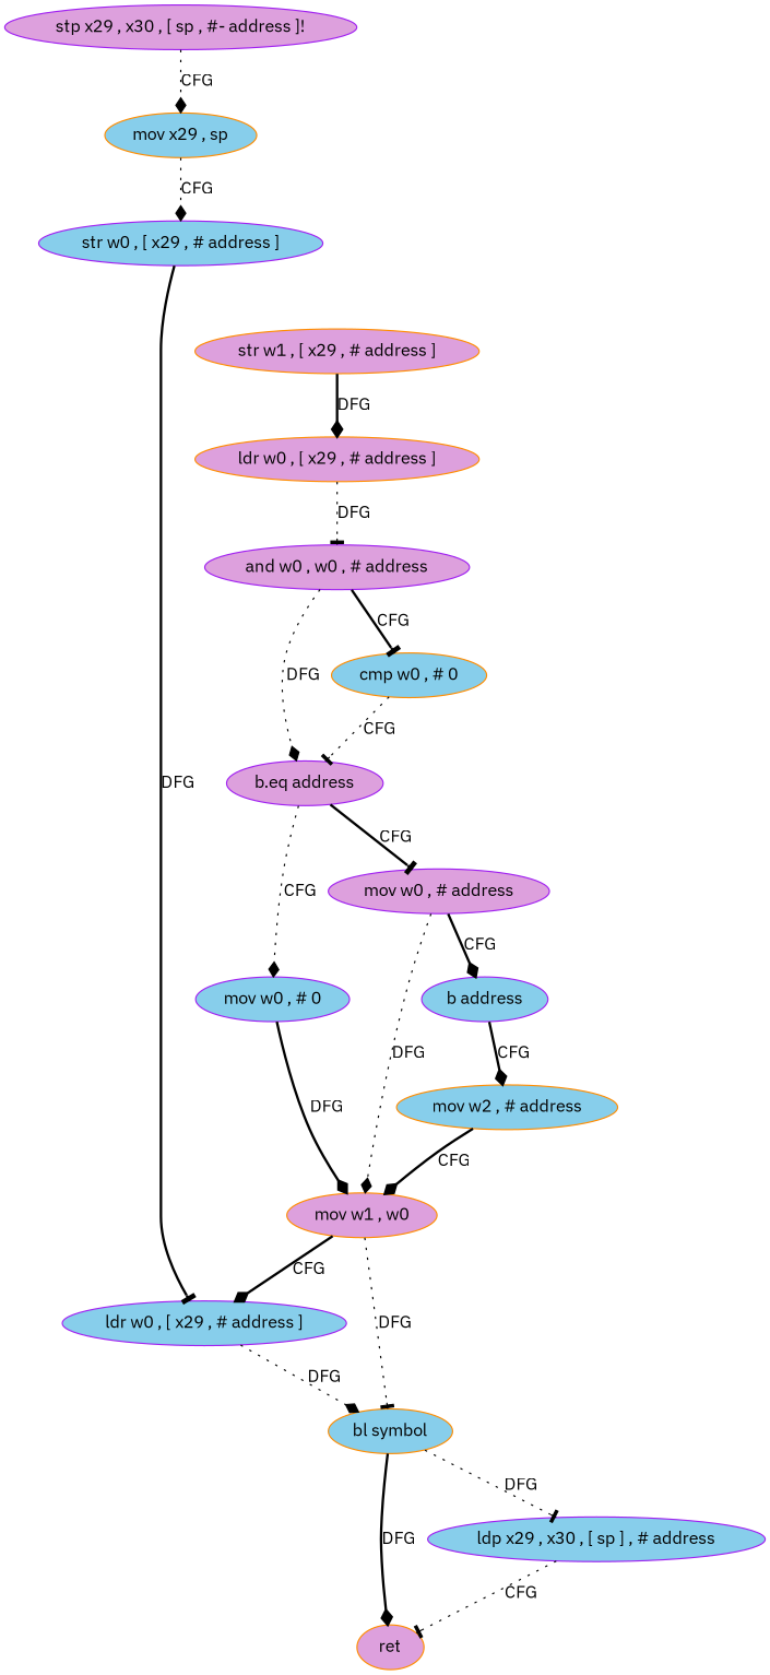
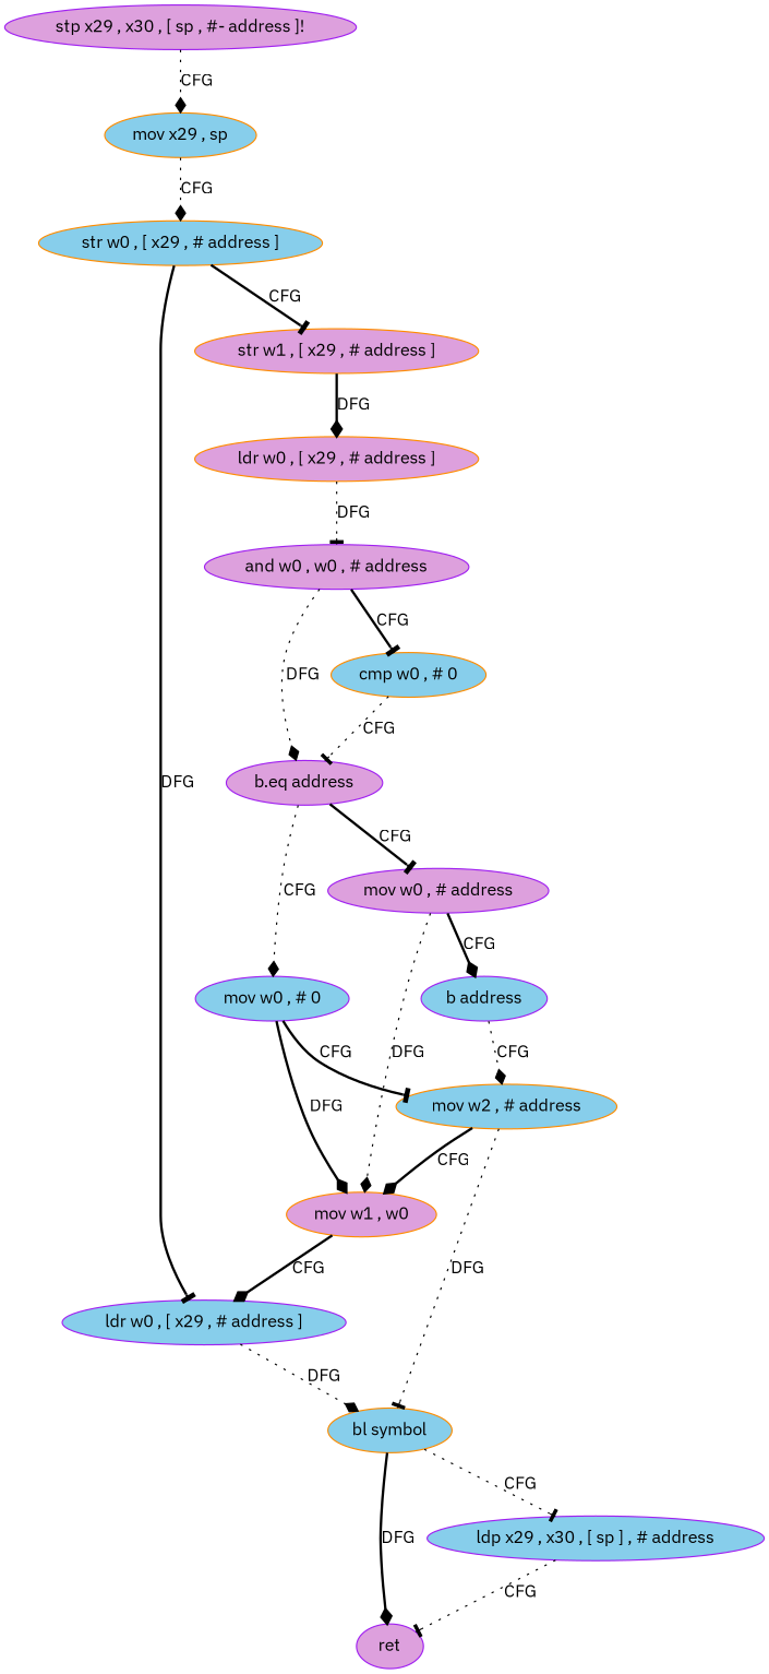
  digraph {
    fontname="IBM Plex Sans"
    node [color=purple fillcolor=skyblue fontname="IBM Plex Sans" style=filled]
    edge [arrowhead=diamond fontname="IBM Plex Sans" style=bold]
    n1 [fillcolor=plum label="stp x29 , x30 , [ sp , #- address ]!"]
    n2 [color=darkorange label="mov x29 , sp"]
-   n3 [label="str w0 , [ x29 , # address ]"]
+   n3 [color=darkorange label="str w0 , [ x29 , # address ]"]
    n4 [color=darkorange fillcolor=plum label="str w1 , [ x29 , # address ]"]
    n5 [label="ldr w0 , [ x29 , # address ]"]
    n6 [color=darkorange fillcolor=plum label="ldr w0 , [ x29 , # address ]"]
    n7 [color=darkorange label="bl symbol"]
    n8 [fillcolor=plum label="and w0 , w0 , # address"]
    n9 [color=darkorange label="cmp w0 , # 0"]
    n10 [fillcolor=plum label="b.eq address"]
    n11 [label="mov w0 , # 0"]
    n12 [fillcolor=plum label="mov w0 , # address"]
    n13 [color=darkorange label="mov w2 , # address"]
    n14 [color=darkorange fillcolor=plum label="mov w1 , w0"]
    n15 [label="b address"]
    n16 [label="ldp x29 , x30 , [ sp ] , # address"]
-   n17 [color=darkorange fillcolor=plum label=ret]
+   n17 [fillcolor=plum label=ret]
    n1 -> n2 [label=CFG style=dotted]
    n2 -> n3 [label=CFG style=dotted]
+   n3 -> n4 [arrowhead=tee label=CFG]
    n3 -> n5 [arrowhead=tee label=DFG]
    n4 -> n6 [label=DFG]
    n5 -> n7 [label=DFG style=dotted]
    n6 -> n8 [arrowhead=tee label=DFG style=dotted]
-   n7 -> n16 [arrowhead=tee label=DFG style=dotted]
+   n7 -> n16 [arrowhead=tee label=CFG style=dotted]
    n7 -> n17 [label=DFG]
    n8 -> n9 [arrowhead=tee label=CFG]
    n8 -> n10 [label=DFG style=dotted]
    n9 -> n10 [arrowhead=tee label=CFG style=dotted]
    n10 -> n11 [label=CFG style=dotted]
    n10 -> n12 [arrowhead=tee label=CFG]
+   n11 -> n13 [arrowhead=tee label=CFG]
    n11 -> n14 [label=DFG]
    n12 -> n14 [label=DFG style=dotted]
    n12 -> n15 [label=CFG]
    n13 -> n14 [label=CFG]
    n14 -> n5 [label=CFG]
-   n14 -> n7 [arrowhead=tee label=DFG style=dotted]
-   n15 -> n13 [label=CFG]
+   n13 -> n7 [arrowhead=tee label=DFG style=dotted]
+   n15 -> n13 [label=CFG style=dotted]
    n16 -> n17 [arrowhead=tee label=CFG style=dotted]
  }
